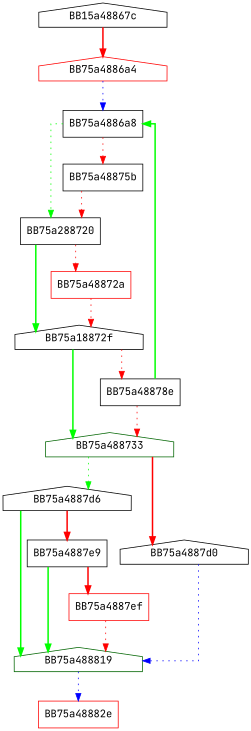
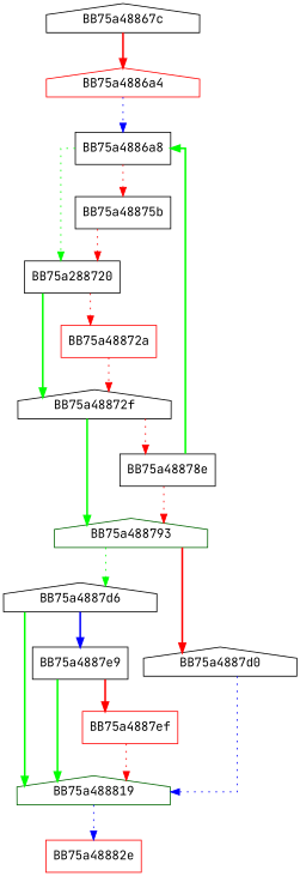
  digraph {
    fontname="JetBrains Mono"
    splines=ortho
    node [color=black fontname="JetBrains Mono" shape=box]
    edge [color=red fontname="JetBrains Mono" style=dotted]
-   BB75a48867c [shape=house label=BB15a48867c]
+   BB75a48867c [shape=house]
    BB75a4886a4 [color=red shape=house]
    n3 [label=BB75a288720]
    BB75a4886a8
    n5 [label=BB75a48875b]
-   BB75a48872f [shape=house label=BB75a18872f]
+   BB75a48872f [shape=house]
    BB75a48872a [color=red]
-   BB75a488793 [color=darkgreen shape=house label=BB75a488733]
+   BB75a488793 [color=darkgreen shape=house]
    BB75a48878e
    BB75a4887d6 [shape=house]
    BB75a4887d0 [shape=house]
    BB75a488819 [color=darkgreen shape=house]
    BB75a4887e9
    BB75a48882e [color=red]
    BB75a4887ef [color=red]
    BB75a48867c -> BB75a4886a4 [style=bold]
    BB75a4886a4 -> BB75a4886a8 [color=blue]
    n3 -> BB75a48872f [color=green style=bold]
    n3 -> BB75a48872a
    BB75a4886a8 -> n3 [color=green]
    BB75a4886a8 -> n5
    n5 -> n3
    BB75a48872f -> BB75a488793 [color=green style=bold]
    BB75a48872f -> BB75a48878e
    BB75a48872a -> BB75a48872f
    BB75a488793 -> BB75a4887d6 [color=green]
    BB75a488793 -> BB75a4887d0 [style=bold]
    BB75a48878e -> BB75a4886a8 [color=green style=bold]
    BB75a48878e -> BB75a488793
    BB75a4887d6 -> BB75a488819 [color=green style=bold]
-   BB75a4887d6 -> BB75a4887e9 [style=bold]
+   BB75a4887d6 -> BB75a4887e9 [color=blue style=bold]
    BB75a4887d0 -> BB75a488819 [color=blue]
    BB75a488819 -> BB75a48882e [color=blue]
    BB75a4887e9 -> BB75a488819 [color=green style=bold]
    BB75a4887e9 -> BB75a4887ef [style=bold]
    BB75a4887ef -> BB75a488819
  }
